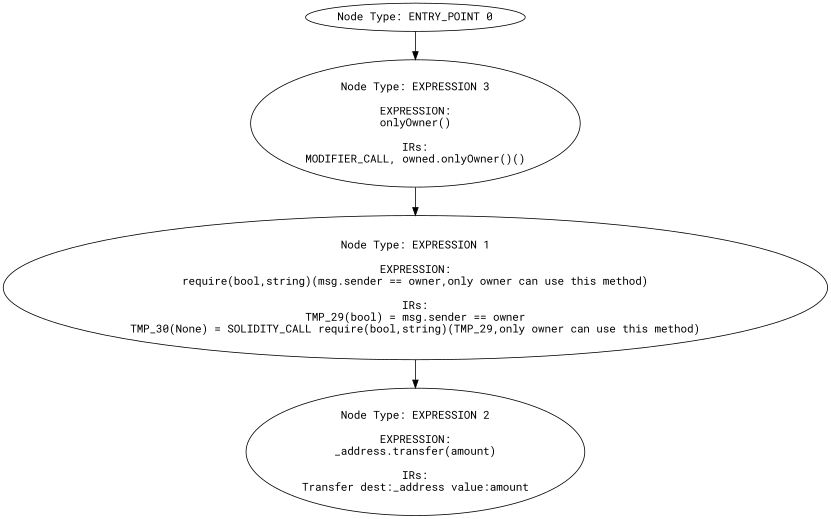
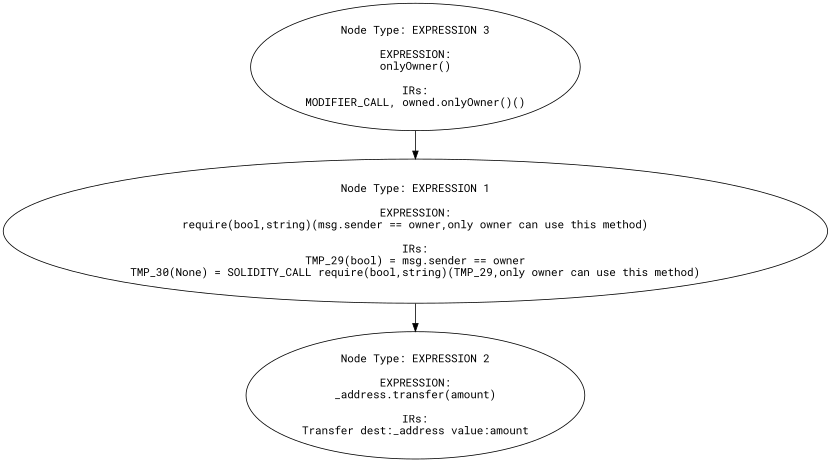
  digraph {
    fontname="Roboto Mono"
    node [fontname="Roboto Mono"]
    edge [fontname="Roboto Mono"]
-   n1 [label="Node Type: ENTRY_POINT 0\n"]
    n2 [label="Node Type: EXPRESSION 3\n\nEXPRESSION:\nonlyOwner()\n\nIRs:\nMODIFIER_CALL, owned.onlyOwner()()"]
    n3 [label="Node Type: EXPRESSION 1\n\nEXPRESSION:\nrequire(bool,string)(msg.sender == owner,only owner can use this method)\n\nIRs:\nTMP_29(bool) = msg.sender == owner\nTMP_30(None) = SOLIDITY_CALL require(bool,string)(TMP_29,only owner can use this method)"]
    n4 [label="Node Type: EXPRESSION 2\n\nEXPRESSION:\n_address.transfer(amount)\n\nIRs:\nTransfer dest:_address value:amount"]
-   n1 -> n2
    n2 -> n3
    n3 -> n4
  }
